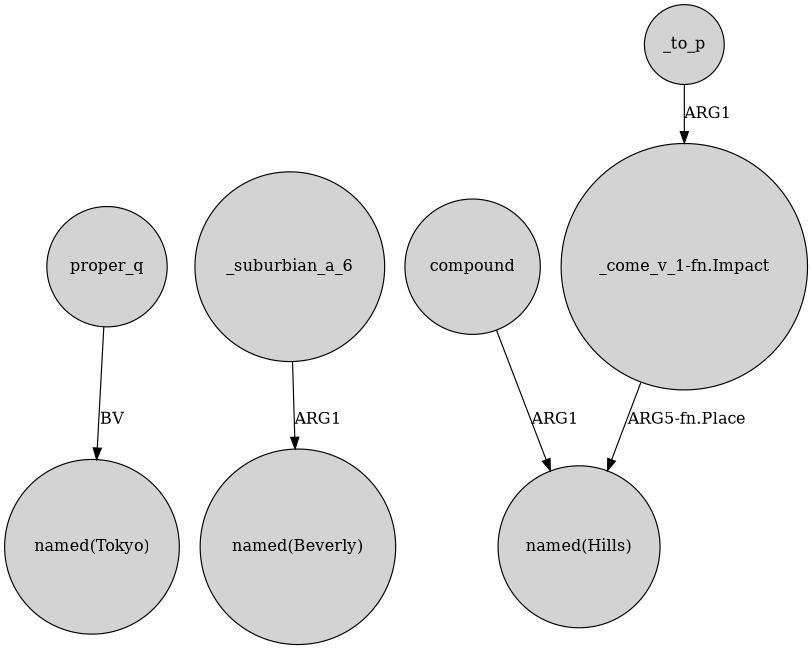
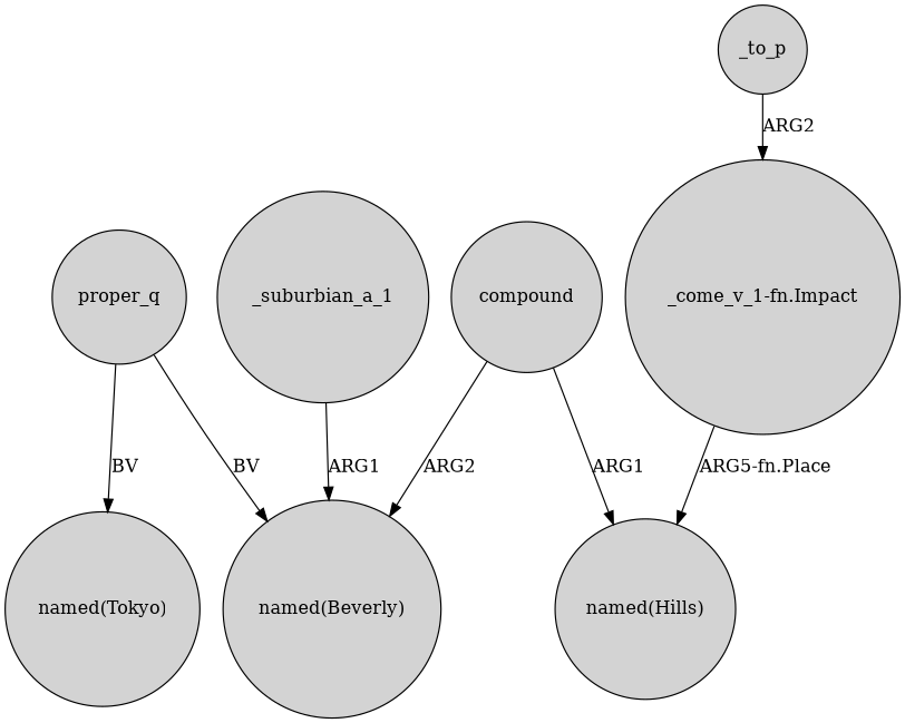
  digraph {
    node [shape=circle style=filled]
    proper_q
    "named(Tokyo)"
    "named(Beverly)"
-   _suburbian_a_1 [label=_suburbian_a_6]
+   _suburbian_a_1
    _to_p
    "_come_v_1-fn.Impact"
    "named(Hills)"
    compound
    proper_q -> "named(Tokyo)" [label=BV]
+   proper_q -> "named(Beverly)" [label=BV]
    _suburbian_a_1 -> "named(Beverly)" [label=ARG1]
-   _to_p -> "_come_v_1-fn.Impact" [label=ARG1]
+   _to_p -> "_come_v_1-fn.Impact" [label=ARG2]
    "_come_v_1-fn.Impact" -> "named(Hills)" [label="ARG5-fn.Place"]
+   compound -> "named(Beverly)" [label=ARG2]
    compound -> "named(Hills)" [label=ARG1]
  }
